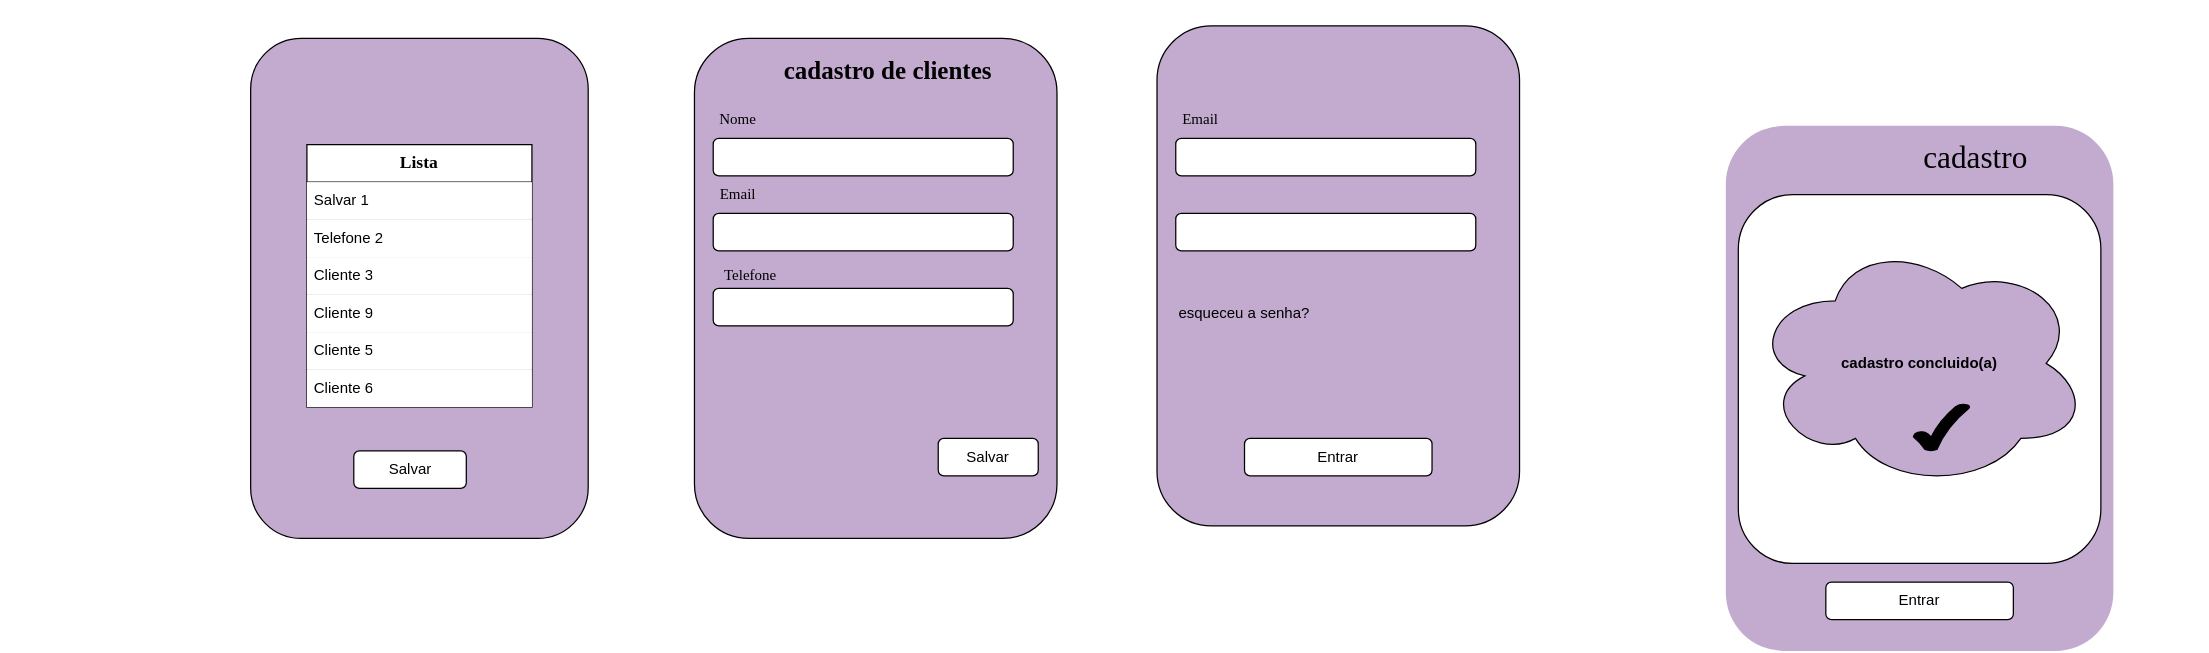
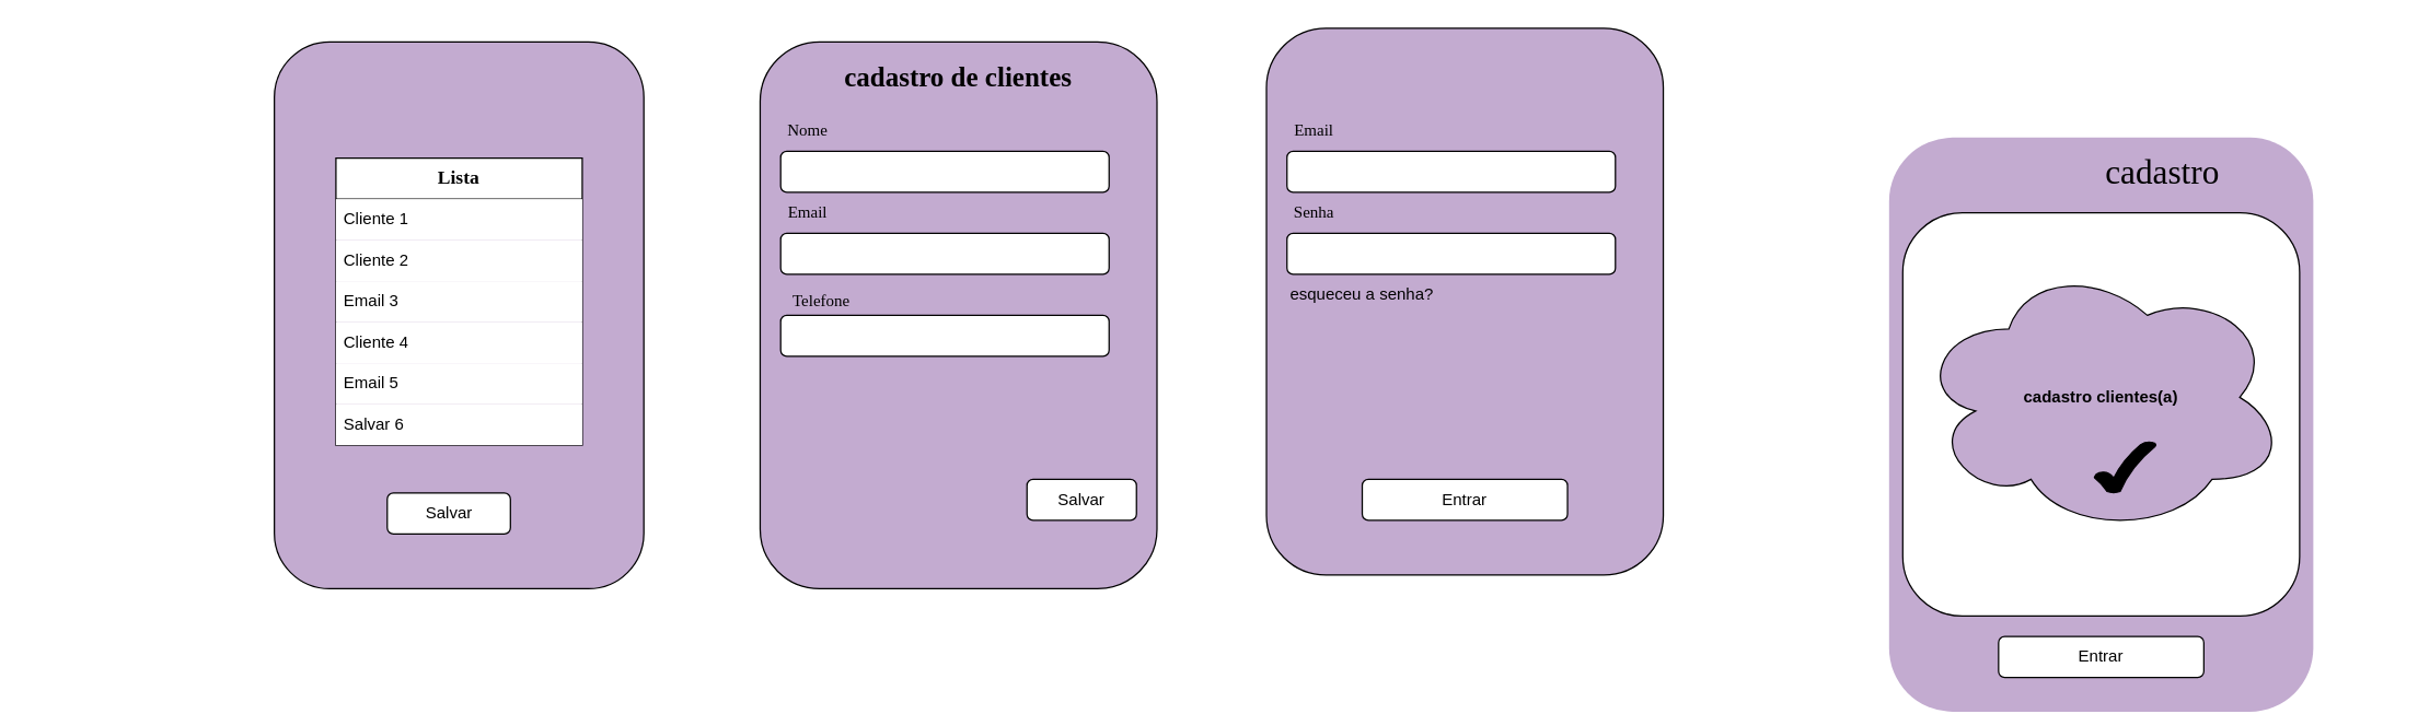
  <mxCell id="0" />
  <mxCell id="1" parent="0" />
  <mxCell id="2" value="" style="rounded=1;whiteSpace=wrap;html=1;fillColor=#C3ABD0;gradientColor=none;" parent="1" vertex="1"><mxGeometry x="555" y="30" width="290" height="400" as="geometry" /></mxCell>
  <mxCell id="3" value="" style="rounded=1;whiteSpace=wrap;html=1;" parent="1" vertex="1"><mxGeometry x="570" y="110" width="240" height="30" as="geometry" /></mxCell>
- <mxCell id="4" value="&lt;font face=&quot;Times New Roman&quot; size=&quot;1&quot; style=&quot;&quot;&gt;&lt;b style=&quot;font-size: 20px;&quot;&gt;cadastro de clientes&lt;/b&gt;&lt;/font&gt;" style="text;html=1;align=center;verticalAlign=middle;whiteSpace=wrap;rounded=0;fillColor=none;strokeWidth=0;" parent="1" vertex="1"><mxGeometry x="600" y="40" width="220" height="30" as="geometry" /></mxCell>
+ <mxCell id="4" value="&lt;font face=&quot;Times New Roman&quot; size=&quot;1&quot; style=&quot;&quot;&gt;&lt;b style=&quot;font-size: 20px;&quot;&gt;cadastro de clientes&lt;/b&gt;&lt;/font&gt;" style="text;html=1;align=center;verticalAlign=middle;whiteSpace=wrap;rounded=0;fillColor=none;strokeWidth=0;" parent="1" vertex="1"><mxGeometry x="590" y="40" width="220" height="30" as="geometry" /></mxCell>
  <mxCell id="5" value="&lt;font face=&quot;Times New Roman&quot;&gt;Nome&lt;/font&gt;" style="text;html=1;align=center;verticalAlign=middle;whiteSpace=wrap;rounded=0;" parent="1" vertex="1"><mxGeometry x="560" y="80" width="60" height="30" as="geometry" /></mxCell>
  <mxCell id="6" value="" style="rounded=1;whiteSpace=wrap;html=1;" parent="1" vertex="1"><mxGeometry x="570" y="170" width="240" height="30" as="geometry" /></mxCell>
  <mxCell id="7" value="&lt;font face=&quot;Times New Roman&quot;&gt;Email&lt;/font&gt;" style="text;html=1;align=center;verticalAlign=middle;whiteSpace=wrap;rounded=0;" parent="1" vertex="1"><mxGeometry x="560" y="140" width="60" height="30" as="geometry" /></mxCell>
  <mxCell id="8" value="" style="rounded=1;whiteSpace=wrap;html=1;" parent="1" vertex="1"><mxGeometry x="570" y="230" width="240" height="30" as="geometry" /></mxCell>
  <mxCell id="9" value="&lt;font face=&quot;Times New Roman&quot;&gt;Telefone&lt;/font&gt;" style="text;html=1;align=center;verticalAlign=middle;whiteSpace=wrap;rounded=0;" parent="1" vertex="1"><mxGeometry x="570" y="205" width="60" height="30" as="geometry" /></mxCell>
  <mxCell id="10" value="Salvar" style="rounded=1;whiteSpace=wrap;html=1;" parent="1" vertex="1"><mxGeometry x="750" y="350" width="80" height="30" as="geometry" /></mxCell>
  <mxCell id="11" value="" style="rounded=1;whiteSpace=wrap;html=1;fillColor=#C3ABD0;" parent="1" vertex="1"><mxGeometry x="925" y="20" width="290" height="400" as="geometry" /></mxCell>
  <mxCell id="12" value="" style="rounded=1;whiteSpace=wrap;html=1;" parent="1" vertex="1"><mxGeometry x="940" y="110" width="240" height="30" as="geometry" /></mxCell>
  <mxCell id="13" value="&lt;font face=&quot;Times New Roman&quot;&gt;Email&lt;/font&gt;" style="text;html=1;align=center;verticalAlign=middle;whiteSpace=wrap;rounded=0;" parent="1" vertex="1"><mxGeometry x="930" y="80" width="60" height="30" as="geometry" /></mxCell>
  <mxCell id="14" value="" style="rounded=1;whiteSpace=wrap;html=1;" parent="1" vertex="1"><mxGeometry x="940" y="170" width="240" height="30" as="geometry" /></mxCell>
+ <mxCell id="15" value="&lt;font face=&quot;Times New Roman&quot;&gt;Senha&lt;/font&gt;" style="text;html=1;align=center;verticalAlign=middle;whiteSpace=wrap;rounded=0;" parent="1" vertex="1"><mxGeometry x="930" y="140" width="60" height="30" as="geometry" /></mxCell>
  <mxCell id="16" value="Entrar" style="rounded=1;whiteSpace=wrap;html=1;" parent="1" vertex="1"><mxGeometry x="995" y="350" width="150" height="30" as="geometry" /></mxCell>
- <mxCell id="17" value="esqueceu a senha?" style="text;html=1;align=center;verticalAlign=middle;whiteSpace=wrap;rounded=0;" parent="1" vertex="1"><mxGeometry x="940" y="235" width="110" height="30" as="geometry" /></mxCell>
+ <mxCell id="17" value="esqueceu a senha?" style="text;html=1;align=center;verticalAlign=middle;whiteSpace=wrap;rounded=0;" parent="1" vertex="1"><mxGeometry x="940" y="200" width="110" height="30" as="geometry" /></mxCell>
  <mxCell id="18" value="" style="rounded=1;whiteSpace=wrap;html=1;fillColor=#C3ABD0;" parent="1" vertex="1"><mxGeometry x="200" y="30" width="270" height="400" as="geometry" /></mxCell>
  <mxCell id="19" value="" style="shape=tableRow;horizontal=0;startSize=0;swimlaneHead=0;swimlaneBody=0;top=0;left=0;bottom=0;right=0;collapsible=0;dropTarget=0;fillColor=none;points=[[0,0.5],[1,0.5]];portConstraint=eastwest;fontSize=16;strokeColor=inherit;" parent="1" vertex="1"><mxGeometry x="20" y="80" width="180" height="80" as="geometry" /></mxCell>
  <mxCell id="20" value="" style="shape=partialRectangle;html=1;whiteSpace=wrap;connectable=0;fillColor=none;top=0;left=0;bottom=0;right=0;overflow=hidden;fontSize=12;strokeColor=inherit;" parent="19" vertex="1"><mxGeometry x="60" width="60" height="80" as="geometry"><mxRectangle width="60" height="80" as="alternateBounds" /></mxGeometry></mxCell>
  <mxCell id="21" value="" style="shape=partialRectangle;html=1;whiteSpace=wrap;connectable=0;fillColor=none;top=0;left=0;bottom=0;right=0;overflow=hidden;fontSize=12;strokeColor=inherit;" parent="19" vertex="1"><mxGeometry x="110" y="15" width="60" height="80" as="geometry"><mxRectangle width="60" height="80" as="alternateBounds" /></mxGeometry></mxCell>
  <mxCell id="22" value="&lt;font face=&quot;Times New Roman&quot; style=&quot;font-size: 14px;&quot;&gt;&lt;b&gt;Lista&lt;/b&gt;&lt;/font&gt;" style="swimlane;fontStyle=0;childLayout=stackLayout;horizontal=1;startSize=30;horizontalStack=0;resizeParent=1;resizeParentMax=0;resizeLast=0;collapsible=1;marginBottom=0;whiteSpace=wrap;html=1;" parent="1" vertex="1"><mxGeometry x="245" y="115" width="180" height="210" as="geometry" /></mxCell>
- <mxCell id="23" value="Salvar 1" style="text;strokeColor=none;fillColor=default;align=left;verticalAlign=middle;spacingLeft=4;spacingRight=4;overflow=hidden;points=[[0,0.5],[1,0.5]];portConstraint=eastwest;rotatable=0;whiteSpace=wrap;html=1;" parent="22" vertex="1"><mxGeometry y="30" width="180" height="30" as="geometry" /></mxCell>
- <mxCell id="24" value="Telefone 2" style="text;strokeColor=none;fillColor=default;align=left;verticalAlign=middle;spacingLeft=4;spacingRight=4;overflow=hidden;points=[[0,0.5],[1,0.5]];portConstraint=eastwest;rotatable=0;whiteSpace=wrap;html=1;" parent="22" vertex="1"><mxGeometry y="60" width="180" height="30" as="geometry" /></mxCell>
- <mxCell id="25" value="Cliente 3" style="text;strokeColor=none;fillColor=default;align=left;verticalAlign=middle;spacingLeft=4;spacingRight=4;overflow=hidden;points=[[0,0.5],[1,0.5]];portConstraint=eastwest;rotatable=0;whiteSpace=wrap;html=1;" parent="22" vertex="1"><mxGeometry y="90" width="180" height="30" as="geometry" /></mxCell>
- <mxCell id="26" value="Cliente 9" style="text;strokeColor=none;fillColor=default;align=left;verticalAlign=middle;spacingLeft=4;spacingRight=4;overflow=hidden;points=[[0,0.5],[1,0.5]];portConstraint=eastwest;rotatable=0;whiteSpace=wrap;html=1;" parent="22" vertex="1"><mxGeometry y="120" width="180" height="30" as="geometry" /></mxCell>
- <mxCell id="27" value="Cliente 5" style="text;strokeColor=none;fillColor=default;align=left;verticalAlign=middle;spacingLeft=4;spacingRight=4;overflow=hidden;points=[[0,0.5],[1,0.5]];portConstraint=eastwest;rotatable=0;whiteSpace=wrap;html=1;" parent="22" vertex="1"><mxGeometry y="150" width="180" height="30" as="geometry" /></mxCell>
- <mxCell id="28" value="Cliente 6" style="text;strokeColor=none;fillColor=default;align=left;verticalAlign=middle;spacingLeft=4;spacingRight=4;overflow=hidden;points=[[0,0.5],[1,0.5]];portConstraint=eastwest;rotatable=0;whiteSpace=wrap;html=1;" parent="22" vertex="1"><mxGeometry y="180" width="180" height="30" as="geometry" /></mxCell>
+ <mxCell id="23" value="Cliente 1" style="text;strokeColor=none;fillColor=default;align=left;verticalAlign=middle;spacingLeft=4;spacingRight=4;overflow=hidden;points=[[0,0.5],[1,0.5]];portConstraint=eastwest;rotatable=0;whiteSpace=wrap;html=1;" parent="22" vertex="1"><mxGeometry y="30" width="180" height="30" as="geometry" /></mxCell>
+ <mxCell id="24" value="Cliente 2" style="text;strokeColor=none;fillColor=default;align=left;verticalAlign=middle;spacingLeft=4;spacingRight=4;overflow=hidden;points=[[0,0.5],[1,0.5]];portConstraint=eastwest;rotatable=0;whiteSpace=wrap;html=1;" parent="22" vertex="1"><mxGeometry y="60" width="180" height="30" as="geometry" /></mxCell>
+ <mxCell id="25" value="Email 3" style="text;strokeColor=none;fillColor=default;align=left;verticalAlign=middle;spacingLeft=4;spacingRight=4;overflow=hidden;points=[[0,0.5],[1,0.5]];portConstraint=eastwest;rotatable=0;whiteSpace=wrap;html=1;" parent="22" vertex="1"><mxGeometry y="90" width="180" height="30" as="geometry" /></mxCell>
+ <mxCell id="26" value="Cliente 4" style="text;strokeColor=none;fillColor=default;align=left;verticalAlign=middle;spacingLeft=4;spacingRight=4;overflow=hidden;points=[[0,0.5],[1,0.5]];portConstraint=eastwest;rotatable=0;whiteSpace=wrap;html=1;" parent="22" vertex="1"><mxGeometry y="120" width="180" height="30" as="geometry" /></mxCell>
+ <mxCell id="27" value="Email 5" style="text;strokeColor=none;fillColor=default;align=left;verticalAlign=middle;spacingLeft=4;spacingRight=4;overflow=hidden;points=[[0,0.5],[1,0.5]];portConstraint=eastwest;rotatable=0;whiteSpace=wrap;html=1;" parent="22" vertex="1"><mxGeometry y="150" width="180" height="30" as="geometry" /></mxCell>
+ <mxCell id="28" value="Salvar 6" style="text;strokeColor=none;fillColor=default;align=left;verticalAlign=middle;spacingLeft=4;spacingRight=4;overflow=hidden;points=[[0,0.5],[1,0.5]];portConstraint=eastwest;rotatable=0;whiteSpace=wrap;html=1;" parent="22" vertex="1"><mxGeometry y="180" width="180" height="30" as="geometry" /></mxCell>
  <mxCell id="29" value="Salvar" style="rounded=1;whiteSpace=wrap;html=1;" parent="1" vertex="1"><mxGeometry x="282.5" y="360" width="90" height="30" as="geometry" /></mxCell>
  <mxCell id="30" value="" style="rounded=1;whiteSpace=wrap;html=1;rotation=90;fillColor=#C3ABD0;strokeWidth=5;strokeColor=none;" vertex="1" parent="1"><mxGeometry x="1325" y="155" width="420" height="310" as="geometry" /></mxCell>
  <mxCell id="31" value="" style="rounded=1;whiteSpace=wrap;html=1;" vertex="1" parent="1"><mxGeometry x="1390" y="155" width="290" height="295" as="geometry" /></mxCell>
- <mxCell id="32" value="&lt;b&gt;cadastro concluido(a)&lt;/b&gt;" style="ellipse;shape=cloud;whiteSpace=wrap;html=1;fillColor=#C3ABD0;" vertex="1" parent="1"><mxGeometry x="1400" y="190" width="270" height="200" as="geometry" /></mxCell>
+ <mxCell id="32" value="&lt;b&gt;cadastro clientes(a)&lt;/b&gt;" style="ellipse;shape=cloud;whiteSpace=wrap;html=1;fillColor=#C3ABD0;" vertex="1" parent="1"><mxGeometry x="1400" y="190" width="270" height="200" as="geometry" /></mxCell>
  <mxCell id="33" value="" style="verticalLabelPosition=bottom;verticalAlign=top;html=1;shape=mxgraph.basic.tick;fillColor=#000000;" vertex="1" parent="1"><mxGeometry x="1530" y="322.5" width="45" height="37.5" as="geometry" /></mxCell>
  <mxCell id="34" value="&lt;font style=&quot;font-size: 25px;&quot; face=&quot;Times New Roman&quot;&gt;cadastro&lt;/font&gt;" style="text;html=1;align=center;verticalAlign=middle;whiteSpace=wrap;rounded=0;" vertex="1" parent="1"><mxGeometry x="1495" y="110" width="170" height="30" as="geometry" /></mxCell>
  <mxCell id="35" value="Entrar" style="rounded=1;whiteSpace=wrap;html=1;" vertex="1" parent="1"><mxGeometry x="1460" y="465" width="150" height="30" as="geometry" /></mxCell>
